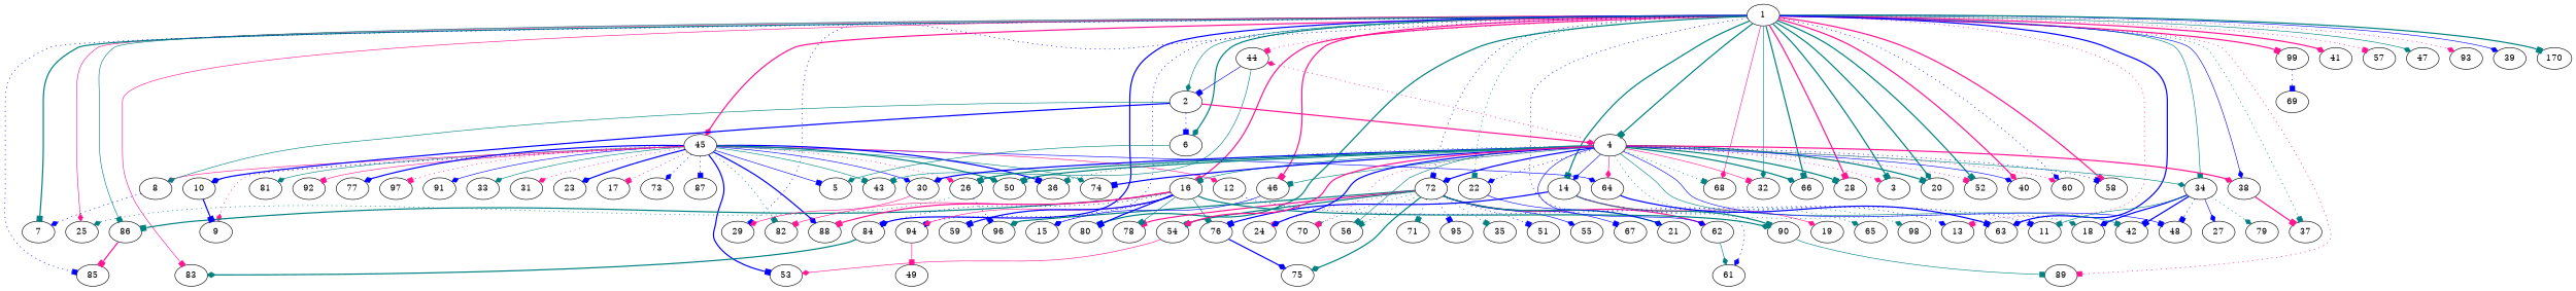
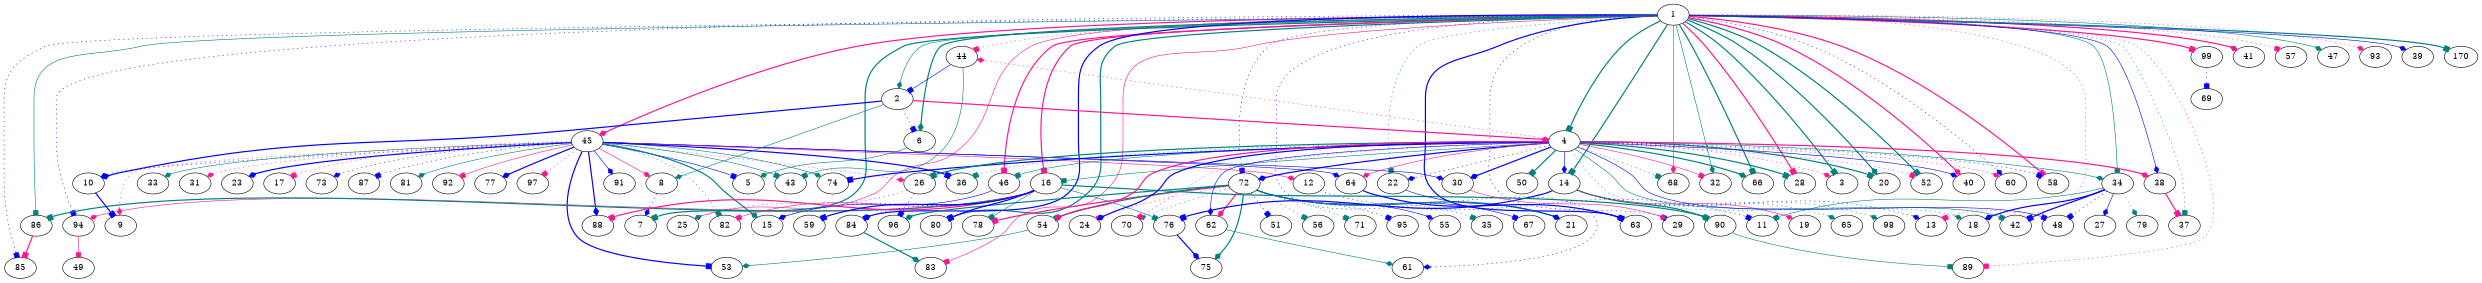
  digraph {
    edge [arrowhead=box color=teal style=bold]
    1
    45
    72
    34
    14
    46
    44
    99
    16
    41
    68
    94
    32
    66
    57
    47
    89
    93
    25
    22
    39
    28
    n23 [label=170]
    37
    3
    13
    86
    7
    63
    20
    29
    6
    85
    61
    83
    52
    40
    4
    80
    84
    60
    58
    38
    2
    74
    30
    91
    10
    64
    33
    31
    23
    43
    82
    17
    12
    26
    36
    73
    87
    81
    53
    92
    5
    8
    50
    77
    97
    88
    9
    35
    62
    67
    51
    24
    96
    55
    78
    70
    56
    75
    71
    21
    95
    54
    18
    27
    42
    48
    79
    11
    76
    90
    19
    65
    98
    15
    69
    59
    49
    1 -> 45 [arrowhead=diamond color=deeppink]
    1 -> 72 [color=blue style=dotted]
    1 -> 34 [style=solid]
    1 -> 14
    1 -> 46 [color=deeppink]
    1 -> 44 [color=deeppink style=dotted]
    1 -> 99 [color=deeppink]
    1 -> 16 [color=deeppink]
    1 -> 41 [arrowhead=diamond color=deeppink]
    1 -> 68 [arrowhead=diamond color=deeppink style=solid]
    1 -> 94 [color=blue style=dotted]
    1 -> 32 [arrowhead=diamond style=solid]
    1 -> 66
    1 -> 57 [color=deeppink style=dotted]
    1 -> 47 [arrowhead=diamond style=solid]
    1 -> 89 [color=deeppink style=dotted]
    1 -> 93 [arrowhead=diamond color=deeppink style=dotted]
    1 -> 25 [arrowhead=diamond color=deeppink style=solid]
    1 -> 22 [style=dotted]
    1 -> 39 [arrowhead=diamond color=blue style=solid]
    1 -> 28 [color=deeppink]
    1 -> n23
    1 -> 37 [style=dotted]
    1 -> 3
    1 -> 13 [color=deeppink style=dotted]
    1 -> 86 [style=solid]
    1 -> 7
    1 -> 63 [arrowhead=diamond color=blue]
    1 -> 20 [arrowhead=diamond]
    1 -> 29 [color=blue style=dotted]
    1 -> 6 [arrowhead=diamond]
    1 -> 85 [color=blue style=dotted]
    1 -> 61 [arrowhead=diamond color=blue style=dotted]
    1 -> 83 [color=deeppink style=solid]
    1 -> 52
    1 -> 40 [arrowhead=diamond color=deeppink]
    1 -> 4
    1 -> 80
    1 -> 84 [arrowhead=diamond color=blue]
    1 -> 60 [arrowhead=diamond color=blue style=dotted]
    1 -> 58 [color=deeppink]
    1 -> 38 [arrowhead=diamond color=blue style=solid]
    1 -> 2 [arrowhead=diamond style=solid]
    45 -> 74 [arrowhead=diamond style=solid]
    45 -> 30 [arrowhead=diamond color=blue style=solid]
    45 -> 91 [arrowhead=diamond color=blue style=solid]
    45 -> 10 [arrowhead=diamond color=blue style=dotted]
    45 -> 64 [arrowhead=diamond color=blue style=solid]
    45 -> 33 [arrowhead=diamond style=solid]
    45 -> 31 [arrowhead=diamond color=deeppink style=dotted]
    45 -> 23 [arrowhead=diamond color=blue]
    45 -> 43 [style=solid]
    45 -> 82 [style=dotted]
    45 -> 17 [color=deeppink style=dotted]
    45 -> 12 [arrowhead=diamond color=deeppink style=solid]
    45 -> 26 [arrowhead=diamond color=deeppink style=dotted]
    45 -> 36 [color=blue]
    45 -> 73 [arrowhead=diamond color=blue style=dotted]
    45 -> 87 [color=blue style=dotted]
    45 -> 81 [arrowhead=diamond style=solid]
    45 -> 53 [color=blue]
    45 -> 92 [color=deeppink style=solid]
    45 -> 5 [color=blue style=solid]
    45 -> 8 [arrowhead=diamond color=deeppink style=solid]
-   45 -> 50 [arrowhead=diamond]
+   45 -> 15 [arrowhead=diamond]
    45 -> 77 [arrowhead=diamond color=blue]
    45 -> 97 [color=deeppink style=dotted]
    45 -> 88 [arrowhead=diamond color=blue]
    45 -> 9 [arrowhead=diamond color=deeppink style=dotted]
    72 -> 35 [style=dotted]
    72 -> 62 [arrowhead=diamond color=deeppink]
    72 -> 67 [color=blue style=solid]
    72 -> 51 [color=blue style=dotted]
    72 -> 24 [color=deeppink style=dotted]
    72 -> 96 [arrowhead=diamond]
    72 -> 55 [arrowhead=diamond color=blue style=solid]
    72 -> 78 [color=deeppink]
    72 -> 70 [arrowhead=diamond style=dotted]
    72 -> 56 [style=dotted]
    72 -> 75 [arrowhead=diamond]
    72 -> 71 [style=dotted]
    72 -> 21 [arrowhead=diamond]
    72 -> 95 [color=blue style=dotted]
    72 -> 54
    34 -> 18 [arrowhead=diamond color=blue]
    34 -> 27 [arrowhead=diamond color=blue style=solid]
    34 -> 42 [color=blue]
    34 -> 48 [color=blue style=dotted]
    34 -> 79 [arrowhead=diamond style=dotted]
    34 -> 11 [style=solid]
    14 -> 13 [arrowhead=diamond color=blue style=dotted]
    14 -> 76 [color=blue]
    14 -> 90
    14 -> 19 [arrowhead=diamond color=deeppink style=solid]
    14 -> 65 [arrowhead=diamond style=dotted]
    14 -> 98 [arrowhead=diamond style=dotted]
    46 -> 15 [arrowhead=diamond color=blue style=solid]
    44 -> 2 [color=blue style=solid]
    44 -> 43 [style=solid]
    99 -> 69 [color=blue style=dotted]
    16 -> 94 [arrowhead=diamond color=deeppink style=solid]
    16 -> 86
    16 -> 80 [color=blue]
    16 -> 84 [color=blue style=dotted]
    16 -> 82 [color=deeppink style=solid]
    16 -> 88 [color=deeppink]
    16 -> 78 [style=solid]
    16 -> 76 [style=solid]
    16 -> 90 [arrowhead=diamond]
    16 -> 15 [arrowhead=diamond color=blue style=dotted]
    16 -> 59 [color=blue]
    94 -> 49 [color=deeppink style=solid]
    22 -> 21 [arrowhead=diamond color=blue style=solid]
    86 -> 85 [color=deeppink]
    6 -> 5 [arrowhead=diamond style=solid]
    4 -> 72 [arrowhead=diamond color=blue]
    4 -> 34 [arrowhead=diamond style=solid]
    4 -> 14 [arrowhead=diamond color=blue style=solid]
    4 -> 46 [style=solid]
    4 -> 44 [arrowhead=diamond color=deeppink style=dotted]
    4 -> 16 [style=solid]
    4 -> 68 [style=dotted]
    4 -> 32 [color=deeppink style=solid]
    4 -> 66 [arrowhead=diamond]
    4 -> 22 [arrowhead=diamond color=blue style=dotted]
    4 -> 28
    4 -> 3 [arrowhead=diamond color=deeppink style=dotted]
    4 -> 20
    4 -> 52 [color=deeppink style=dotted]
    4 -> 40 [arrowhead=diamond color=blue style=solid]
    4 -> 60 [arrowhead=diamond color=deeppink style=dotted]
    4 -> 58 [color=blue style=dotted]
    4 -> 38 [arrowhead=diamond color=deeppink]
    4 -> 74 [color=blue]
    4 -> 30 [arrowhead=diamond color=blue]
    4 -> 64 [arrowhead=diamond color=deeppink style=solid]
    4 -> 26
    4 -> 36 [style=dotted]
    4 -> 50
    4 -> 62 [arrowhead=diamond color=blue style=solid]
    4 -> 24 [arrowhead=diamond color=blue]
    4 -> 70 [color=deeppink style=dotted]
-   4 -> 56 [style=solid]
    4 -> 54 [arrowhead=diamond color=deeppink]
    4 -> 18 [arrowhead=diamond style=dotted]
    4 -> 42 [style=solid]
    4 -> 48 [color=blue style=solid]
    84 -> 83 [arrowhead=diamond]
    38 -> 37 [color=deeppink]
    2 -> 6 [color=blue style=dotted]
    2 -> 4 [arrowhead=diamond color=deeppink]
    2 -> 10 [arrowhead=diamond color=blue]
    2 -> 8 [arrowhead=diamond style=solid]
    30 -> 29 [arrowhead=diamond color=deeppink style=solid]
    10 -> 9 [color=blue]
    64 -> 63 [color=blue]
    12 -> 11 [color=blue style=dotted]
    26 -> 25 [arrowhead=diamond style=dotted]
    26 -> 96 [color=blue style=dotted]
    8 -> 7 [arrowhead=diamond color=blue style=dotted]
    62 -> 61 [arrowhead=diamond style=solid]
-   54 -> 53 [arrowhead=diamond color=deeppink style=solid]
+   54 -> 53 [arrowhead=diamond style=solid]
    76 -> 75 [arrowhead=diamond color=blue]
    90 -> 89 [style=solid]
  }
